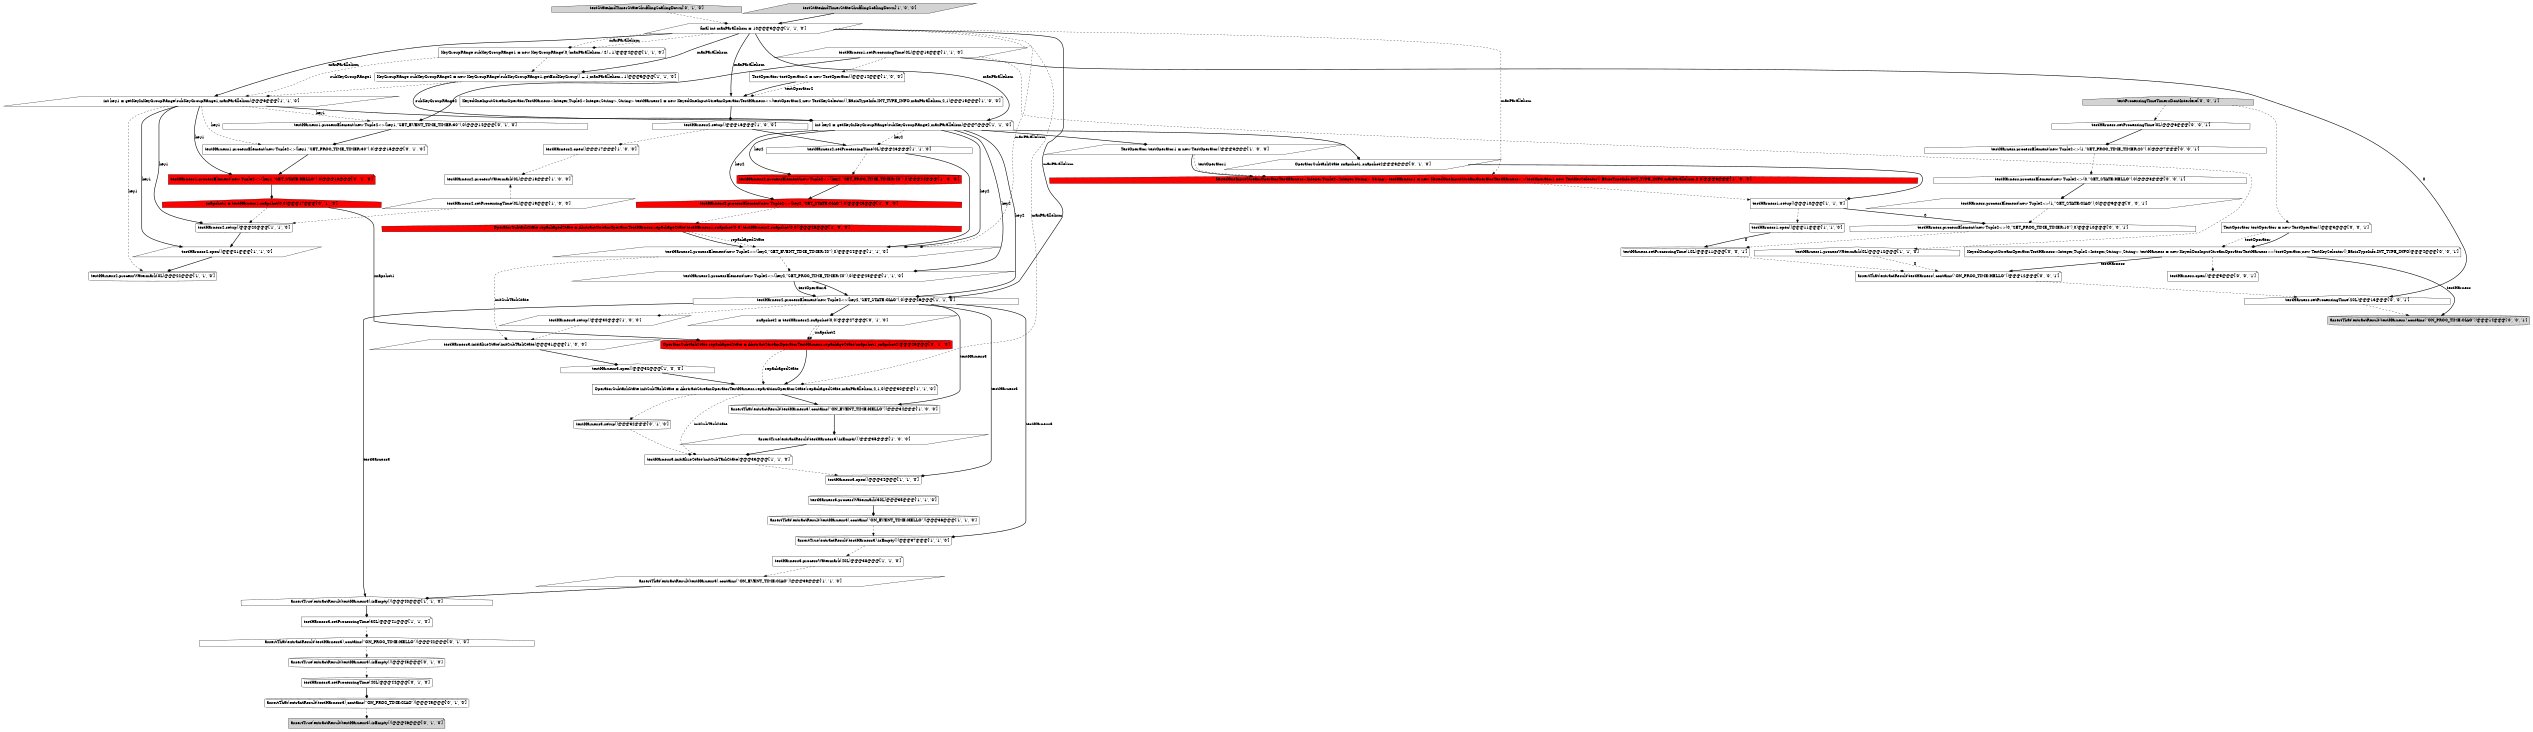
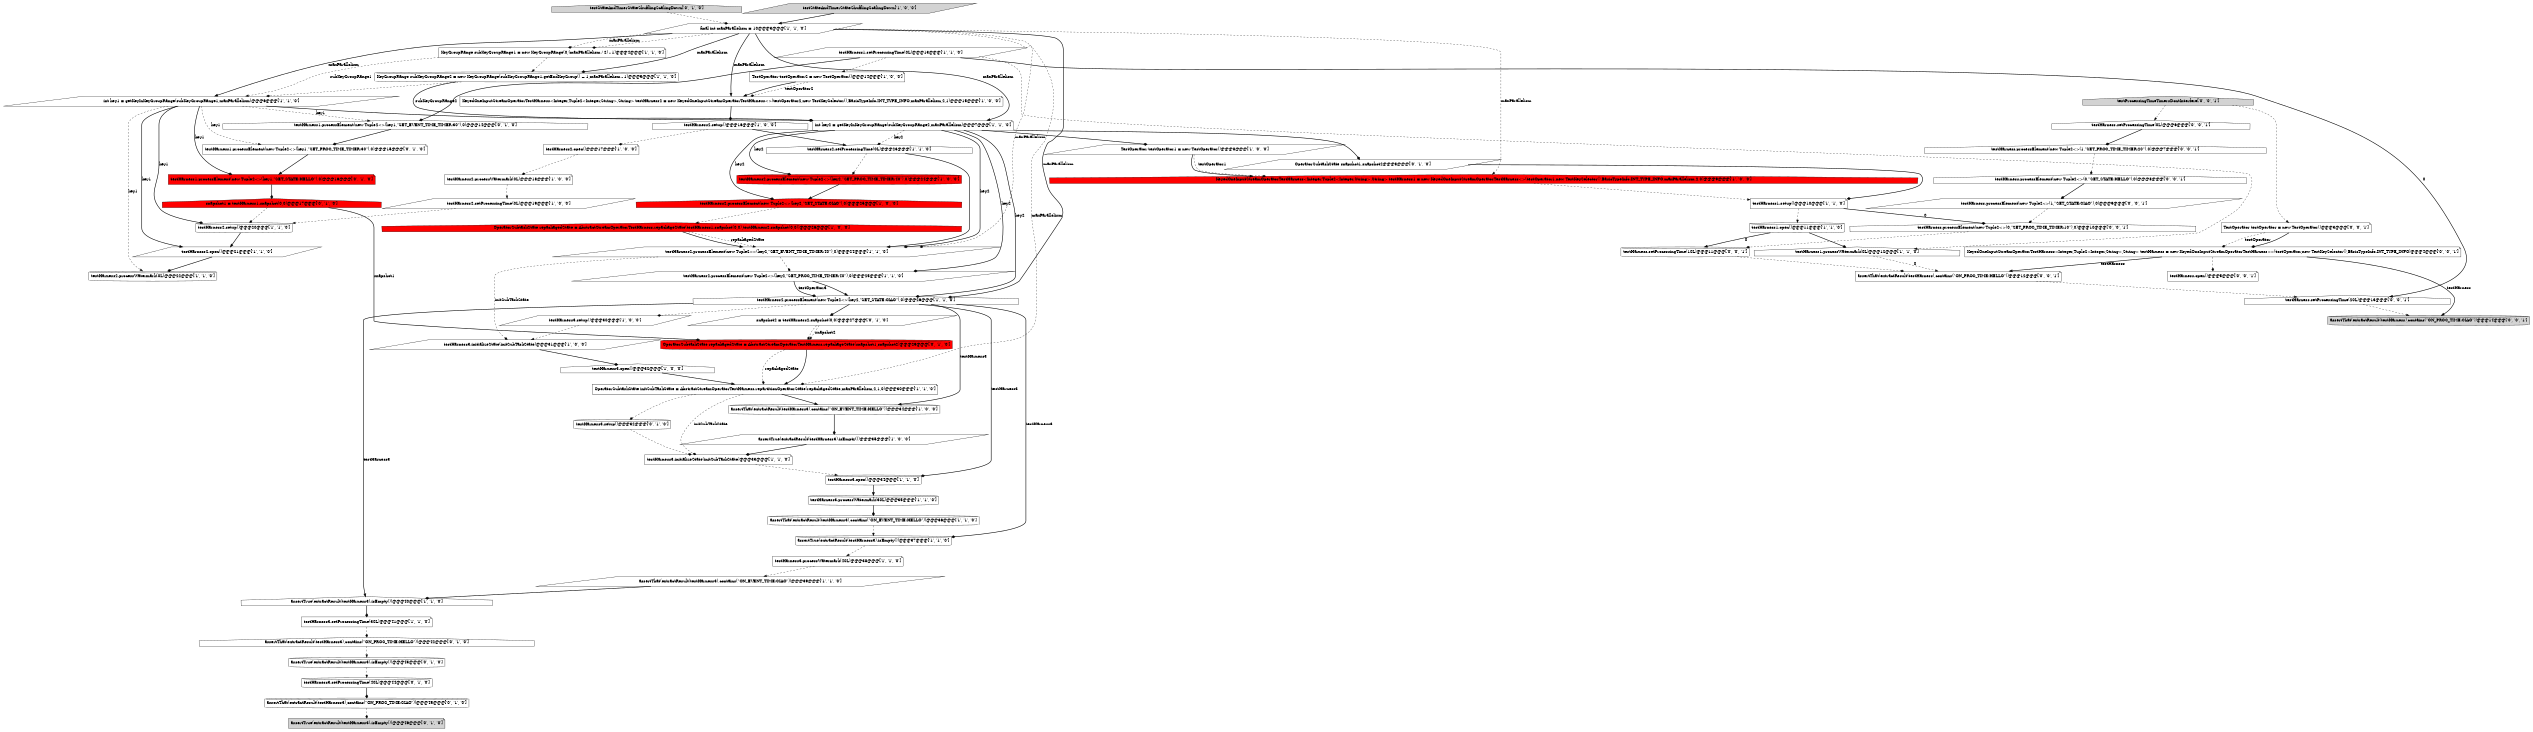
  digraph {
    node [fillcolor=white shape=house style=filled]
    edge [arrowhead=diamond style=bold]
    n1 [label="testHarness1.processElement(new Tuple2<>(key1,\"SET_EVENT_TIME_TIMER:30\"),0)@@@14@@@['0', '1', '0']"]
    n2 [label="testHarness1.processElement(new Tuple2<>(key1,\"SET_PROC_TIME_TIMER:30\"),0)@@@15@@@['0', '1', '0']" shape=note]
    n3 [fillcolor=red label="testHarness1.processElement(new Tuple2<>(key1,\"SET_STATE:HELLO\"),0)@@@16@@@['0', '1', '0']" shape=note]
    n4 [label="testHarness.processElement(new Tuple2<>(1,\"SET_PROC_TIME_TIMER:20\"),0)@@@7@@@['0', '0', '1']"]
    n5 [label="testHarness.processElement(new Tuple2<>(0,\"SET_STATE:HELLO\"),0)@@@8@@@['0', '0', '1']"]
    n6 [label="testHarness.processElement(new Tuple2<>(1,\"SET_STATE:CIAO\"),0)@@@9@@@['0', '0', '1']" shape=parallelogram]
    n7 [label="testHarness.setProcessingTime(20L)@@@13@@@['0', '0', '1']"]
    n8 [fillcolor=lightgray label="assertThat(extractResult(testHarness),contains(\"ON_PROC_TIME:CIAO\"))@@@14@@@['0', '0', '1']" shape=cylinder]
    n9 [fillcolor=red label="KeyedOneInputStreamOperatorTestHarness<Integer,Tuple2<Integer,String>,String> testHarness1 = new KeyedOneInputStreamOperatorTestHarness<>(testOperator1,new TestKeySelector(),BasicTypeInfo.INT_TYPE_INFO,maxParallelism,2,0)@@@9@@@['1', '0', '0']"]
    n10 [label="testHarness1.setup()@@@10@@@['1', '1', '0']" shape=note]
    n11 [label="testHarness1.open()@@@11@@@['1', '1', '0']" shape=cylinder]
    n12 [label="testHarness.processElement(new Tuple2<>(0,\"SET_PROC_TIME_TIMER:10\"),0)@@@10@@@['0', '0', '1']"]
    n13 [label="assertThat(extractResult(testHarness3),contains(\"ON_EVENT_TIME:HELLO\"))@@@36@@@['1', '1', '0']" shape=cylinder]
    n14 [label="assertTrue(extractResult(testHarness3).isEmpty())@@@37@@@['1', '1', '0']" shape=cylinder]
    n15 [label="testHarness3.processWatermark(40L)@@@38@@@['1', '1', '0']" shape=note]
    n16 [fillcolor=red label="OperatorSubtaskState repackagedState = AbstractStreamOperatorTestHarness.repackageState(testHarness1.snapshot(0,0),testHarness2.snapshot(0,0))@@@26@@@['1', '0', '0']"]
    n17 [label="testHarness2.processElement(new Tuple2<>(key2,\"SET_EVENT_TIME_TIMER:40\"),0)@@@24@@@['1', '1', '0']" shape=parallelogram]
    n18 [label="testHarness3.initializeState(initSubTaskState)@@@31@@@['1', '0', '0']" shape=parallelogram]
    n19 [label="testHarness2.processElement(new Tuple2<>(key2,\"SET_PROC_TIME_TIMER:40\"),0)@@@25@@@['1', '1', '0']" shape=parallelogram]
    n20 [label="snapshot2 = testHarness2.snapshot(0,0)@@@27@@@['0', '1', '0']" shape=parallelogram]
    n21 [fillcolor=red label="OperatorSubtaskState repackagedState = AbstractStreamOperatorTestHarness.repackageState(snapshot1,snapshot2)@@@29@@@['0', '1', '0']" shape=cylinder]
    n22 [label="OperatorSubtaskState initSubTaskState = AbstractStreamOperatorTestHarness.repartitionOperatorState(repackagedState,maxParallelism,2,1,0)@@@30@@@['1', '1', '0']" shape=note]
    n23 [label="testHarness1.processWatermark(0L)@@@12@@@['1', '1', '0']"]
    n24 [label="testHarness.setProcessingTime(10L)@@@11@@@['0', '0', '1']" shape=cylinder]
    n25 [fillcolor=lightgray label="assertTrue(extractResult(testHarness3).isEmpty())@@@46@@@['0', '1', '0']" shape=note]
    n26 [label="assertThat(extractResult(testHarness),contains(\"ON_PROC_TIME:HELLO\"))@@@12@@@['0', '0', '1']" shape=note]
    n27 [label="testHarness1.setProcessingTime(0L)@@@13@@@['1', '1', '0']" shape=parallelogram]
    n28 [label="TestOperator testOperator2 = new TestOperator()@@@14@@@['1', '0', '0']" shape=note]
    n29 [label="testHarness3.initializeState(initSubTaskState)@@@33@@@['1', '1', '0']" shape=note]
    n30 [label="testHarness3.open()@@@34@@@['1', '1', '0']" shape=cylinder]
    n31 [label="testHarness3.processWatermark(30L)@@@35@@@['1', '1', '0']" shape=cylinder]
    n32 [label="KeyedOneInputStreamOperatorTestHarness<Integer,Tuple2<Integer,String>,String> testHarness2 = new KeyedOneInputStreamOperatorTestHarness<>(testOperator2,new TestKeySelector(),BasicTypeInfo.INT_TYPE_INFO,maxParallelism,2,1)@@@15@@@['1', '0', '0']" shape=note]
    n33 [label="testHarness2.setup()@@@16@@@['1', '0', '0']"]
    n34 [label="testHarness2.open()@@@17@@@['1', '0', '0']" shape=note]
    n35 [label="testHarness2.setProcessingTime(0L)@@@23@@@['1', '1', '0']"]
    n36 [label="testHarness.open()@@@5@@@['0', '0', '1']" shape=note]
    n37 [label="testHarness.setProcessingTime(0L)@@@6@@@['0', '0', '1']"]
    n38 [label="TestOperator testOperator1 = new TestOperator()@@@8@@@['1', '0', '0']" shape=parallelogram]
    n39 [label="testHarness3.open()@@@32@@@['1', '0', '0']"]
    n40 [fillcolor=red label="snapshot1 = testHarness1.snapshot(0,0)@@@17@@@['0', '1', '0']"]
    n41 [label="testHarness2.setup()@@@20@@@['1', '1', '0']" shape=cylinder]
    n42 [label="assertThat(extractResult(testHarness3),contains(\"ON_EVENT_TIME:CIAO\"))@@@39@@@['1', '1', '0']" shape=parallelogram]
    n43 [label="assertTrue(extractResult(testHarness3).isEmpty())@@@40@@@['1', '1', '0']"]
    n44 [label="testHarness3.setProcessingTime(30L)@@@41@@@['1', '1', '0']" shape=note]
    n45 [label="testHarness2.processWatermark(0L)@@@18@@@['1', '0', '0']" shape=note]
    n46 [label="testHarness2.setProcessingTime(0L)@@@19@@@['1', '0', '0']" shape=parallelogram]
    n47 [label="KeyGroupRange subKeyGroupRange2 = new KeyGroupRange(subKeyGroupRange1.getEndKeyGroup() + 1,maxParallelism - 1)@@@5@@@['1', '1', '0']" shape=cylinder]
    n48 [label="int key2 = getKeyInKeyGroupRange(subKeyGroupRange2,maxParallelism)@@@7@@@['1', '1', '0']" shape=note]
    n49 [label="int key1 = getKeyInKeyGroupRange(subKeyGroupRange1,maxParallelism)@@@6@@@['1', '1', '0']" shape=parallelogram]
    n50 [label="testHarness2.processElement(new Tuple2<>(key2,\"SET_STATE:CIAO\"),0)@@@26@@@['1', '1', '0']"]
    n51 [label="OperatorSubtaskState snapshot1,snapshot2@@@8@@@['0', '1', '0']" shape=parallelogram]
    n52 [fillcolor=red label="testHarness2.processElement(new Tuple2<>(key2,\"SET_STATE:CIAO\"),0)@@@25@@@['1', '0', '0']"]
    n53 [fillcolor=red label="testHarness2.processElement(new Tuple2<>(key2,\"SET_PROC_TIME_TIMER:40\"),0)@@@24@@@['1', '0', '0']" shape=cylinder]
    n54 [label="testHarness2.open()@@@21@@@['1', '1', '0']" shape=parallelogram]
    n55 [label="testHarness2.processWatermark(0L)@@@22@@@['1', '1', '0']" shape=cylinder]
    n56 [label="testHarness3.setup()@@@30@@@['1', '0', '0']" shape=parallelogram]
    n57 [label="assertThat(extractResult(testHarness3),contains(\"ON_EVENT_TIME:HELLO\"))@@@34@@@['1', '0', '0']" shape=cylinder]
    n58 [label="assertTrue(extractResult(testHarness3).isEmpty())@@@43@@@['0', '1', '0']" shape=cylinder]
    n59 [label="testHarness3.setProcessingTime(40L)@@@44@@@['0', '1', '0']" shape=cylinder]
    n60 [label="assertThat(extractResult(testHarness3),contains(\"ON_PROC_TIME:CIAO\"))@@@45@@@['0', '1', '0']" shape=cylinder]
    n61 [label="assertTrue(extractResult(testHarness3).isEmpty())@@@35@@@['1', '0', '0']" shape=parallelogram]
    n62 [label="TestOperator testOperator = new TestOperator()@@@3@@@['0', '0', '1']" shape=note]
    n63 [label="KeyedOneInputStreamOperatorTestHarness<Integer,Tuple2<Integer,String>,String> testHarness = new KeyedOneInputStreamOperatorTestHarness<>(testOperator,new TestKeySelector(),BasicTypeInfo.INT_TYPE_INFO)@@@4@@@['0', '0', '1']" shape=note]
    n64 [fillcolor=lightgray label="testProcessingTimeTimersDontInterfere['0', '0', '1']"]
    n65 [label="testHarness3.setup()@@@32@@@['0', '1', '0']" shape=cylinder]
    n66 [label="final int maxParallelism = 10@@@3@@@['1', '1', '0']" shape=parallelogram]
    n67 [label="KeyGroupRange subKeyGroupRange1 = new KeyGroupRange(0,(maxParallelism / 2) - 1)@@@4@@@['1', '1', '0']" shape=note]
    n68 [fillcolor=lightgray label="testStateAndTimerStateShufflingScalingDown['0', '1', '0']"]
    n69 [label="assertThat(extractResult(testHarness3),contains(\"ON_PROC_TIME:HELLO\"))@@@42@@@['0', '1', '0']"]
    n70 [fillcolor=lightgray label="testStateAndTimerStateShufflingScalingDown['1', '0', '0']" shape=parallelogram]
    n1 -> n2
    n2 -> n3 [arrowhead=normal]
    n3 -> n40
    n4 -> n5 [style=dashed]
    n5 -> n6
    n6 -> n12 [style=dashed]
    n7 -> n8 [arrowhead=normal style=dashed]
    n9 -> n10 [arrowhead=normal style=dashed]
    n10 -> n11 [arrowhead=normal style=dashed]
    n10 -> n12 [label=0]
+   n11 -> n23
    n11 -> n24 [arrowhead=normal label=0]
    n12 -> n24 [style=dashed]
    n13 -> n14 [arrowhead=normal style=dashed]
    n14 -> n15 [arrowhead=normal style=dashed]
    n15 -> n42 [arrowhead=normal style=dashed]
    n16 -> n17 [arrowhead=normal label=repackagedState style=dashed]
    n16 -> n17 [arrowhead=normal]
    n17 -> n18 [label=initSubTaskState style=dashed]
    n17 -> n19 [style=dashed]
    n18 -> n39
    n19 -> n50 [arrowhead=normal]
    n19 -> n50 [label=testOperator3]
    n20 -> n21 [arrowhead=normal label=snapshot2 style=dashed]
    n20 -> n21 [style=dashed]
    n21 -> n22 [arrowhead=normal]
    n21 -> n22 [label=repackagedState style=dashed]
    n22 -> n29 [label=initSubTaskState style=dashed]
    n22 -> n57 [arrowhead=normal]
    n22 -> n65 [style=dashed]
    n23 -> n26 [arrowhead=normal label=0 style=dashed]
    n24 -> n26 [style=dashed]
    n26 -> n7 [arrowhead=normal style=dashed]
    n27 -> n1
    n27 -> n7 [arrowhead=normal label=0]
    n27 -> n23 [arrowhead=normal style=dashed]
    n27 -> n28 [arrowhead=normal style=dashed]
    n28 -> n32 [label=testOperator2 style=dashed]
    n28 -> n32 [arrowhead=normal]
    n29 -> n30 [arrowhead=normal style=dashed]
+   n30 -> n31 [arrowhead=normal]
    n31 -> n13
    n32 -> n33
    n33 -> n34 [style=dashed]
    n33 -> n35 [arrowhead=normal]
    n34 -> n45 [style=dashed]
    n35 -> n17 [arrowhead=normal]
    n35 -> n53 [style=dashed]
    n37 -> n4
    n38 -> n9 [label=testOperator1 style=dashed]
    n38 -> n9 [arrowhead=normal]
    n39 -> n22 [arrowhead=normal]
    n40 -> n21 [label=snapshot1]
    n40 -> n41 [style=dashed]
    n41 -> n54 [arrowhead=normal]
    n42 -> n43
    n43 -> n44
    n44 -> n69 [style=dashed]
-   n46 -> n45 [arrowhead=normal style=dashed]
+   n45 -> n46 [arrowhead=normal style=dashed]
    n46 -> n41 [arrowhead=normal style=dashed]
    n47 -> n48 [arrowhead=normal label=subKeyGroupRange2]
    n47 -> n49 [style=dashed]
    n48 -> n17 [label=key2]
    n48 -> n19 [label=key2]
    n48 -> n35 [label=key2 style=dashed]
    n48 -> n38
    n48 -> n50 [label=key2]
    n48 -> n51
    n48 -> n52 [label=key2]
    n48 -> n53 [label=key2]
    n49 -> n1 [arrowhead=normal label=key1 style=dashed]
    n49 -> n2 [arrowhead=normal label=key1 style=dashed]
    n49 -> n3 [label=key1]
    n49 -> n41 [label=key1]
    n49 -> n48
    n49 -> n54 [arrowhead=normal label=key1]
    n49 -> n55 [arrowhead=normal label=key1 style=dashed]
    n50 -> n14 [label=testHarness3]
    n50 -> n20
    n50 -> n30 [label=testHarness3]
    n50 -> n43 [arrowhead=normal label=testHarness3]
    n50 -> n56 [style=dashed]
    n50 -> n57 [arrowhead=normal label=testHarness3]
    n51 -> n10
    n52 -> n16 [arrowhead=normal style=dashed]
    n53 -> n52 [arrowhead=normal]
    n54 -> n55
    n56 -> n18 [arrowhead=normal style=dashed]
    n57 -> n61
    n58 -> n59 [arrowhead=normal style=dashed]
    n59 -> n60
    n60 -> n25 [style=dashed]
    n61 -> n29
    n62 -> n63 [label=testOperator style=dashed]
    n62 -> n63
    n63 -> n8 [arrowhead=normal label=testHarness]
    n63 -> n26 [arrowhead=normal label=testHarness]
    n63 -> n36 [style=dashed]
    n64 -> n37 [arrowhead=normal style=dashed]
    n64 -> n62 [arrowhead=normal style=dashed]
    n65 -> n29 [style=dashed]
    n66 -> n9 [arrowhead=normal label=maxParallelism style=dashed]
    n66 -> n17 [label=maxParallelism style=dashed]
    n66 -> n22 [label=maxParallelism style=dashed]
    n66 -> n32 [arrowhead=normal label=maxParallelism]
    n66 -> n47 [label=maxParallelism]
    n66 -> n48 [arrowhead=normal label=maxParallelism]
    n66 -> n49 [arrowhead=normal label=maxParallelism]
    n66 -> n50 [label=maxParallelism]
    n66 -> n67 [style=dashed]
    n66 -> n67 [label=maxParallelism style=dashed]
    n67 -> n47 [arrowhead=normal style=dashed]
    n67 -> n49 [arrowhead=normal label=subKeyGroupRange1 style=dashed]
    n68 -> n66 [style=dashed]
    n69 -> n58 [arrowhead=normal style=dashed]
    n70 -> n66 [arrowhead=normal]
  }
